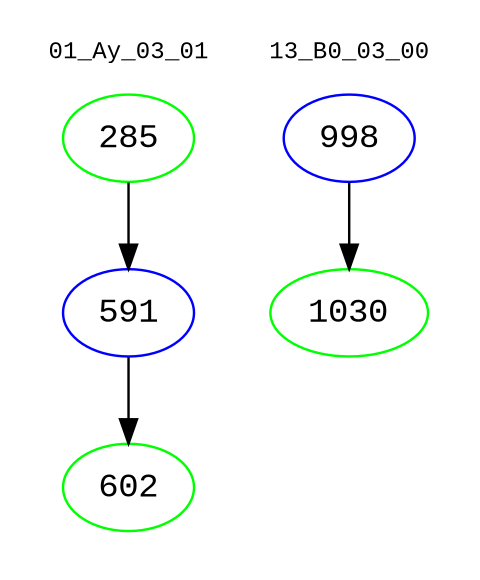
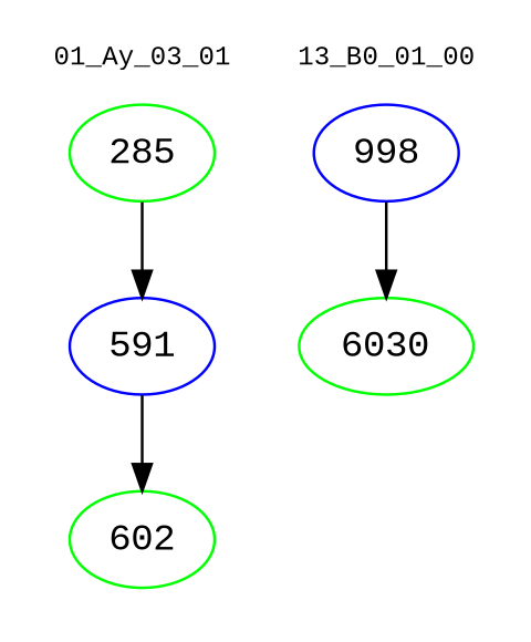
  digraph {
    fontname="Liberation Mono"
    node [color=green fontname="Liberation Mono"]
    edge [color=black fontname="Liberation Mono"]
    n1 [label=285]
    n2 [color=blue label=591]
    n3 [label=602]
    n4 [color=blue label=998]
-   n5 [label=1030]
+   n5 [label=6030]
    subgraph cluster_1 {
      color=white
      fontsize=10
      label="01_Ay_03_01"
      n1
      n2
      n3
    }
    subgraph cluster_2 {
      color=white
      fontsize=10
-     label="13_B0_03_00"
+     label="13_B0_01_00"
      n4
      n5
    }
    n1 -> n2
    n2 -> n3
    n4 -> n5
  }
